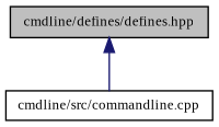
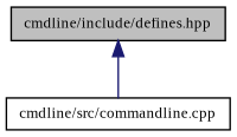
  digraph {
    fontname="Liberation Serif"
    node [color=black fontname="Liberation Serif" fontsize=10 shape=record style=filled]
-   n1 [fillcolor=grey75 fontcolor=black height=0.2 label="cmdline/defines/defines.hpp" width=0.4]
+   n1 [fillcolor=grey75 fontcolor=black height=0.2 label="cmdline/include/defines.hpp" width=0.4]
    n2 [fillcolor=white height=0.2 label="cmdline/src/commandline.cpp" width=0.4]
    n1 -> n2 [color=midnightblue dir=back fontname="Liberation Serif" fontsize=10 labelfontname=Helvetica labelfontsize=10 style=solid]
  }
